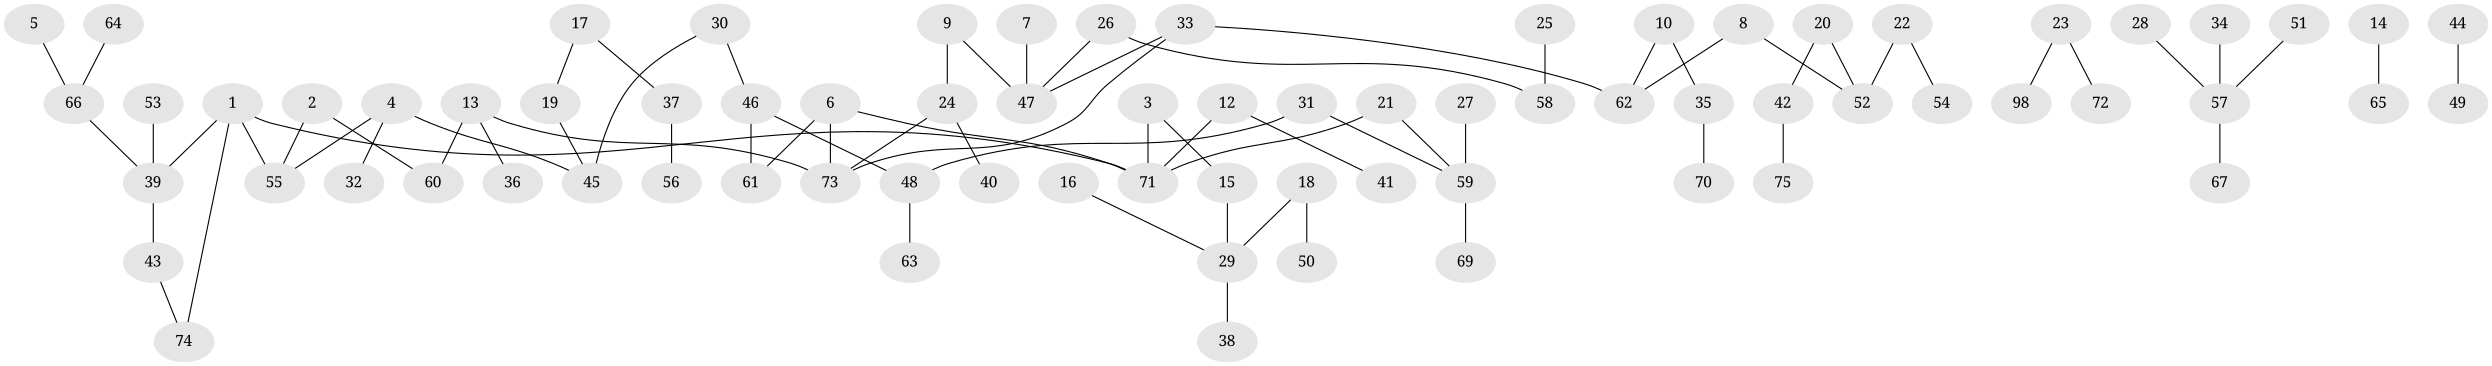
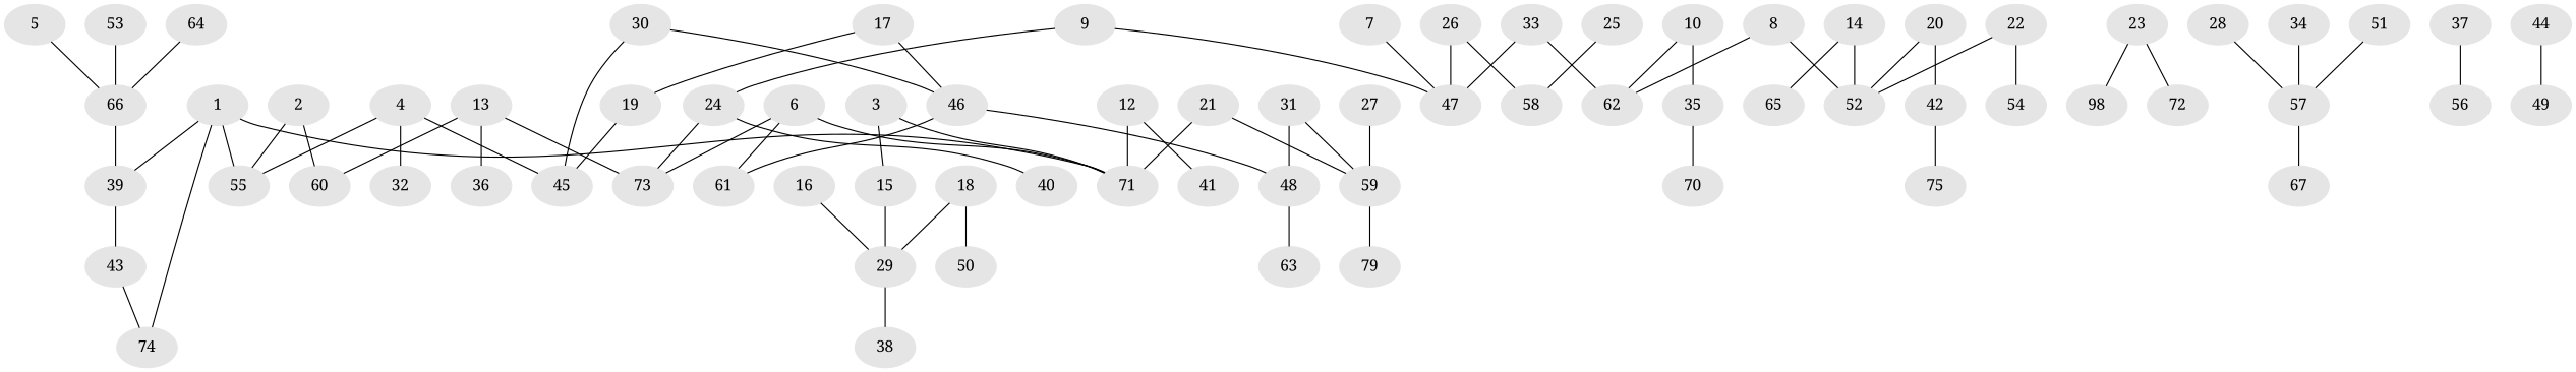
  graph {
    fontname="Noto Serif"
    node [color=gray90 fontname="Noto Serif" style=filled]
    edge [fontname="Noto Serif" weight=1.0]
    1
    39
    55
    71
    74
    8
    52
    62
    43
    2
    60
    3
    15
    29
    4
    32
    45
    5
    66
    6
    61
    73
    7
    47
    9
    24
    40
    10
    35
    70
    n31 [label=98]
    23
    72
    28
    57
    12
    41
    13
    36
    14
    65
    38
    16
    17
    19
    37
    56
    18
    50
    20
    42
    75
    21
    59
-   69
+   69 [label=79]
    22
    54
    25
    58
    26
    27
    67
    30
    46
    48
    31
    63
    33
    34
    44
    49
    51
    53
    64
    1 -- 39
    1 -- 55
    1 -- 71
    1 -- 74
    39 -- 43
    8 -- 52
    8 -- 62
    43 -- 74
    2 -- 55
    2 -- 60
    3 -- 71
    3 -- 15
    15 -- 29
    29 -- 38
    4 -- 55
    4 -- 32
    4 -- 45
    5 -- 66
    66 -- 39
    6 -- 71
    6 -- 61
    6 -- 73
    7 -- 47
    9 -- 47
    9 -- 24
    24 -- 73
    24 -- 40
    10 -- 62
    10 -- 35
    35 -- 70
    23 -- n31
    23 -- 72
    28 -- 57
    57 -- 67
    12 -- 71
    12 -- 41
    13 -- 60
    13 -- 73
    13 -- 36
+   14 -- 52
    14 -- 65
    16 -- 29
    17 -- 19
-   17 -- 37
+   17 -- 46
    19 -- 45
    37 -- 56
    18 -- 29
    18 -- 50
    20 -- 52
    20 -- 42
    42 -- 75
    21 -- 71
    21 -- 59
    59 -- 69
    22 -- 52
    22 -- 54
    25 -- 58
    26 -- 47
    26 -- 58
    27 -- 59
    30 -- 45
    30 -- 46
    46 -- 61
    46 -- 48
    48 -- 63
    31 -- 59
    31 -- 48
    33 -- 62
-   33 -- 73
    33 -- 47
    34 -- 57
    44 -- 49
    51 -- 57
-   53 -- 39
+   53 -- 66
    64 -- 66
  }
